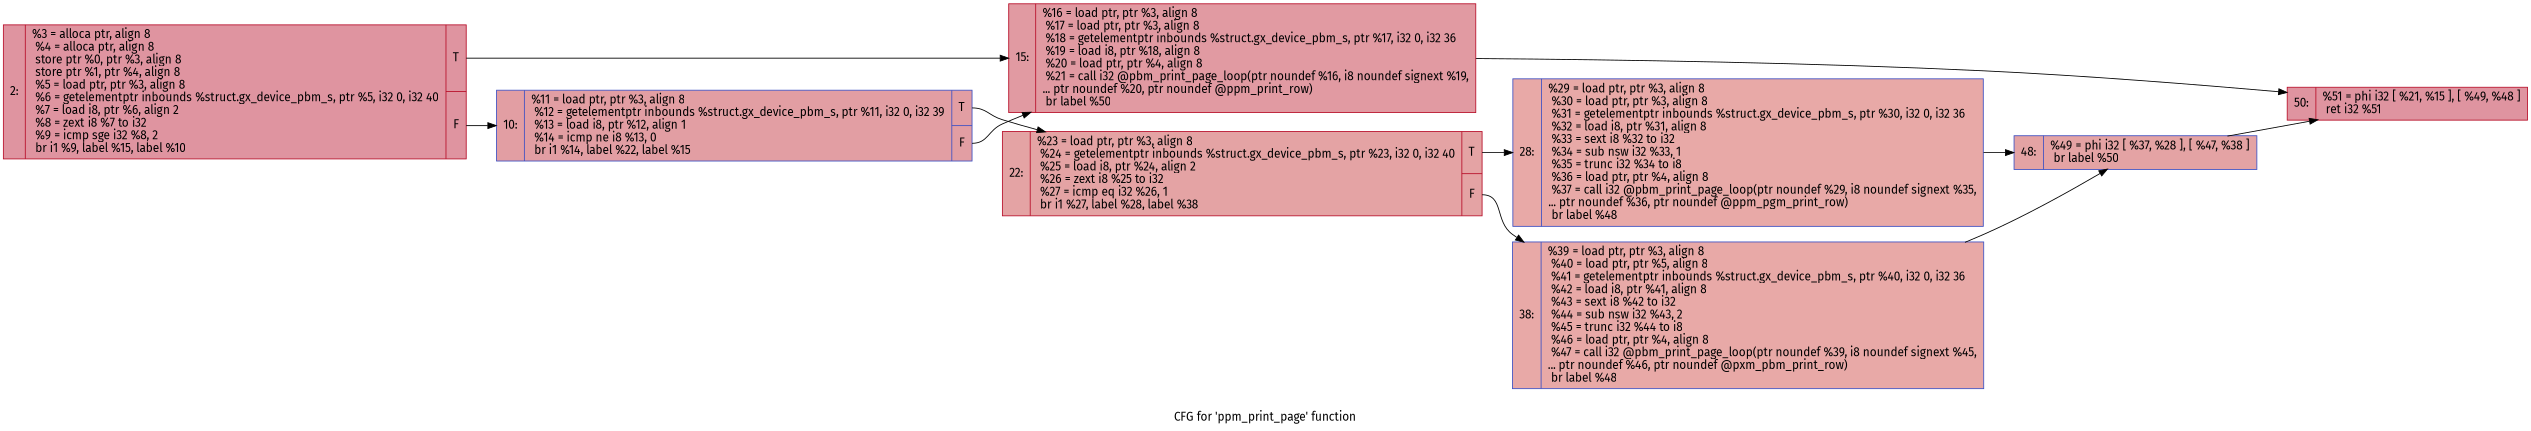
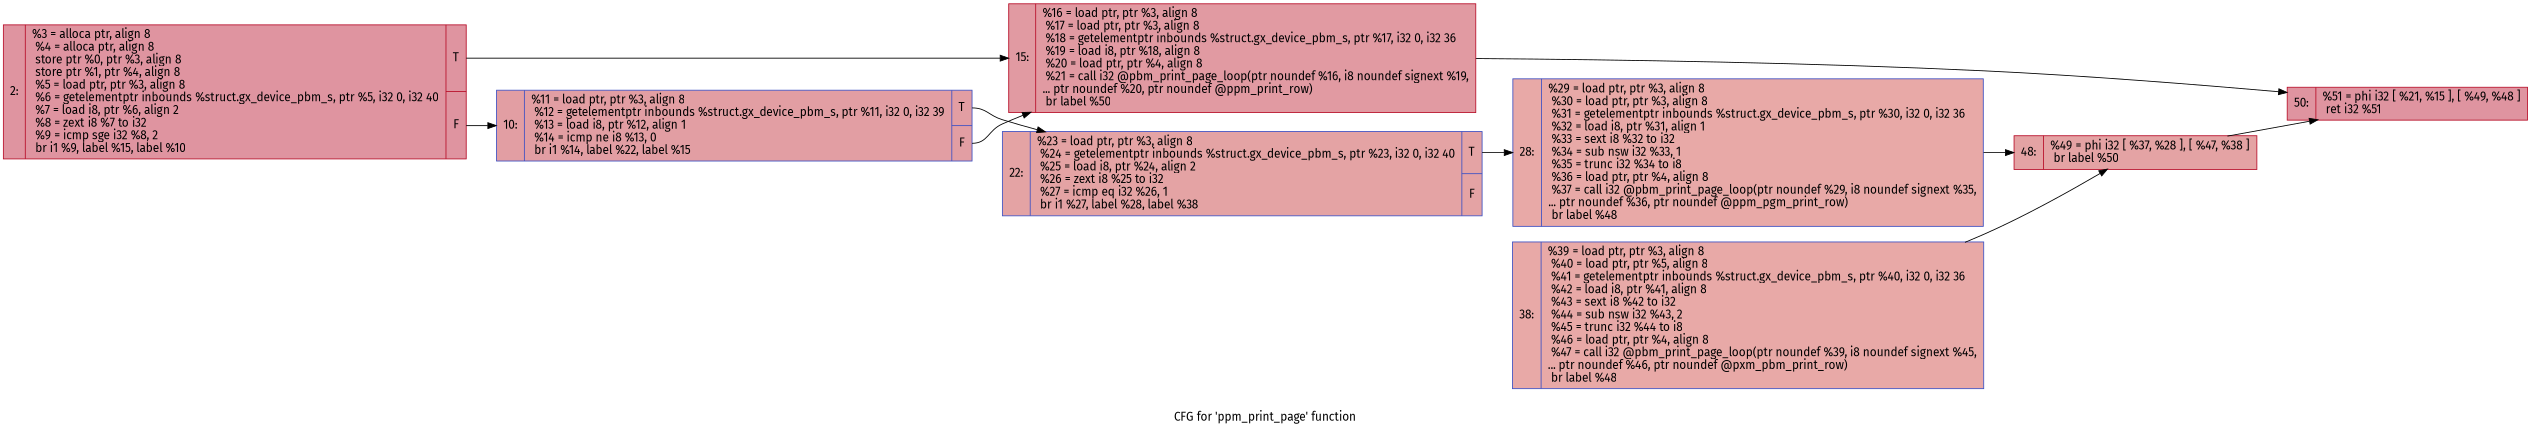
  digraph {
    fontname="Fira Sans"
    label="CFG for 'ppm_print_page' function"
    rankdir=LR
    node [color="#3d50c3ff" fillcolor="#b70d2870" fontname="Fira Sans" shape=record style=filled]
    edge [fontname="Fira Sans"]
    n1 [color="#b70d28ff" label="{2:\l|  %3 = alloca ptr, align 8\l  %4 = alloca ptr, align 8\l  store ptr %0, ptr %3, align 8\l  store ptr %1, ptr %4, align 8\l  %5 = load ptr, ptr %3, align 8\l  %6 = getelementptr inbounds %struct.gx_device_pbm_s, ptr %5, i32 0, i32 40\l  %7 = load i8, ptr %6, align 2\l  %8 = zext i8 %7 to i32\l  %9 = icmp sge i32 %8, 2\l  br i1 %9, label %15, label %10\l|{<s0>T|<s1>F}}"]
    n2 [color="#b70d28ff" fillcolor="#bb1b2c70" label="{15:\l|  %16 = load ptr, ptr %3, align 8\l  %17 = load ptr, ptr %3, align 8\l  %18 = getelementptr inbounds %struct.gx_device_pbm_s, ptr %17, i32 0, i32 36\l  %19 = load i8, ptr %18, align 8\l  %20 = load ptr, ptr %4, align 8\l  %21 = call i32 @pbm_print_page_loop(ptr noundef %16, i8 noundef signext %19,\l... ptr noundef %20, ptr noundef @ppm_print_row)\l  br label %50\l}"]
    n3 [fillcolor="#be242e70" label="{10:\l|  %11 = load ptr, ptr %3, align 8\l  %12 = getelementptr inbounds %struct.gx_device_pbm_s, ptr %11, i32 0, i32 39\l  %13 = load i8, ptr %12, align 1\l  %14 = icmp ne i8 %13, 0\l  br i1 %14, label %22, label %15\l|{<s0>T|<s1>F}}"]
    n4 [color="#b70d28ff" label="{50:\l|  %51 = phi i32 [ %21, %15 ], [ %49, %48 ]\l  ret i32 %51\l}"]
-   n5 [color="#b70d28ff" fillcolor="#c32e3170" label="{22:\l|  %23 = load ptr, ptr %3, align 8\l  %24 = getelementptr inbounds %struct.gx_device_pbm_s, ptr %23, i32 0, i32 40\l  %25 = load i8, ptr %24, align 2\l  %26 = zext i8 %25 to i32\l  %27 = icmp eq i32 %26, 1\l  br i1 %27, label %28, label %38\l|{<s0>T|<s1>F}}"]
-   n6 [fillcolor="#ca3b3770" label="{28:\l|  %29 = load ptr, ptr %3, align 8\l  %30 = load ptr, ptr %3, align 8\l  %31 = getelementptr inbounds %struct.gx_device_pbm_s, ptr %30, i32 0, i32 36\l  %32 = load i8, ptr %31, align 8\l  %33 = sext i8 %32 to i32\l  %34 = sub nsw i32 %33, 1\l  %35 = trunc i32 %34 to i8\l  %36 = load ptr, ptr %4, align 8\l  %37 = call i32 @pbm_print_page_loop(ptr noundef %29, i8 noundef signext %35,\l... ptr noundef %36, ptr noundef @ppm_pgm_print_row)\l  br label %48\l}"]
+   n5 [fillcolor="#c32e3170" label="{22:\l|  %23 = load ptr, ptr %3, align 8\l  %24 = getelementptr inbounds %struct.gx_device_pbm_s, ptr %23, i32 0, i32 40\l  %25 = load i8, ptr %24, align 2\l  %26 = zext i8 %25 to i32\l  %27 = icmp eq i32 %26, 1\l  br i1 %27, label %28, label %38\l|{<s0>T|<s1>F}}"]
+   n6 [fillcolor="#ca3b3770" label="{28:\l|  %29 = load ptr, ptr %3, align 8\l  %30 = load ptr, ptr %3, align 8\l  %31 = getelementptr inbounds %struct.gx_device_pbm_s, ptr %30, i32 0, i32 36\l  %32 = load i8, ptr %31, align 1\l  %33 = sext i8 %32 to i32\l  %34 = sub nsw i32 %33, 1\l  %35 = trunc i32 %34 to i8\l  %36 = load ptr, ptr %4, align 8\l  %37 = call i32 @pbm_print_page_loop(ptr noundef %29, i8 noundef signext %35,\l... ptr noundef %36, ptr noundef @ppm_pgm_print_row)\l  br label %48\l}"]
    n7 [fillcolor="#ca3b3770" label="{38:\l|  %39 = load ptr, ptr %3, align 8\l  %40 = load ptr, ptr %5, align 8\l  %41 = getelementptr inbounds %struct.gx_device_pbm_s, ptr %40, i32 0, i32 36\l  %42 = load i8, ptr %41, align 8\l  %43 = sext i8 %42 to i32\l  %44 = sub nsw i32 %43, 2\l  %45 = trunc i32 %44 to i8\l  %46 = load ptr, ptr %4, align 8\l  %47 = call i32 @pbm_print_page_loop(ptr noundef %39, i8 noundef signext %45,\l... ptr noundef %46, ptr noundef @pxm_pbm_print_row)\l  br label %48\l}"]
-   n8 [fillcolor="#c32e3170" label="{48:\l|  %49 = phi i32 [ %37, %28 ], [ %47, %38 ]\l  br label %50\l}"]
+   n8 [color="#b70d28ff" fillcolor="#c32e3170" label="{48:\l|  %49 = phi i32 [ %37, %28 ], [ %47, %38 ]\l  br label %50\l}"]
    n1 -> n2 [tailport=s0]
    n1 -> n3 [tailport=s1]
    n2 -> n4
    n3 -> n2 [tailport=s1]
    n3 -> n5 [tailport=s0]
    n5 -> n6 [tailport=s0]
-   n5 -> n7 [tailport=s1]
    n6 -> n8
    n7 -> n8
    n8 -> n4
  }
